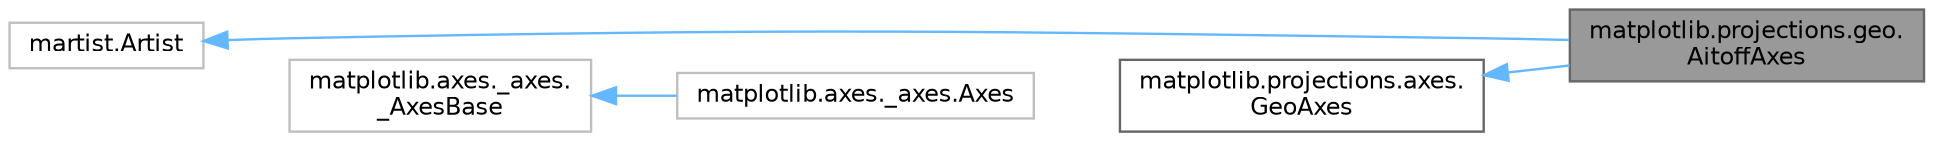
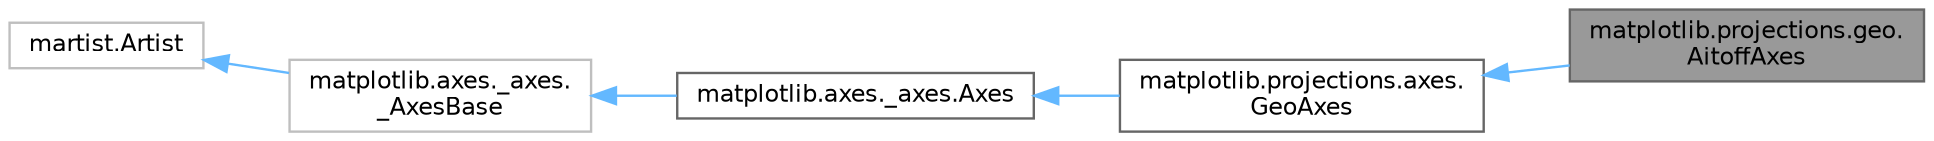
  digraph {
    rankdir=LR
    node [color=gray40 fillcolor=white fontname=Helvetica fontsize=10 shape=box style=filled]
    edge [color=steelblue1 dir=back fontname=Helvetica fontsize=10 labelfontname=Helvetica labelfontsize=10 style=solid]
    n1 [fillcolor=grey60 fontcolor=black height=0.2 label="matplotlib.projections.geo.\lAitoffAxes" width=0.4]
    n2 [height=0.2 label="matplotlib.projections.axes.\lGeoAxes" width=0.4]
-   n3 [color=grey75 height=0.2 label="matplotlib.axes._axes.Axes" width=0.4]
+   n3 [height=0.2 label="matplotlib.axes._axes.Axes" width=0.4]
    n4 [color=grey75 height=0.2 label="matplotlib.axes._axes.\l_AxesBase" width=0.4]
    n5 [color=grey75 height=0.2 label="martist.Artist" width=0.4]
    n2 -> n1
+   n3 -> n2
    n4 -> n3
-   n5 -> n1
+   n5 -> n4
  }
